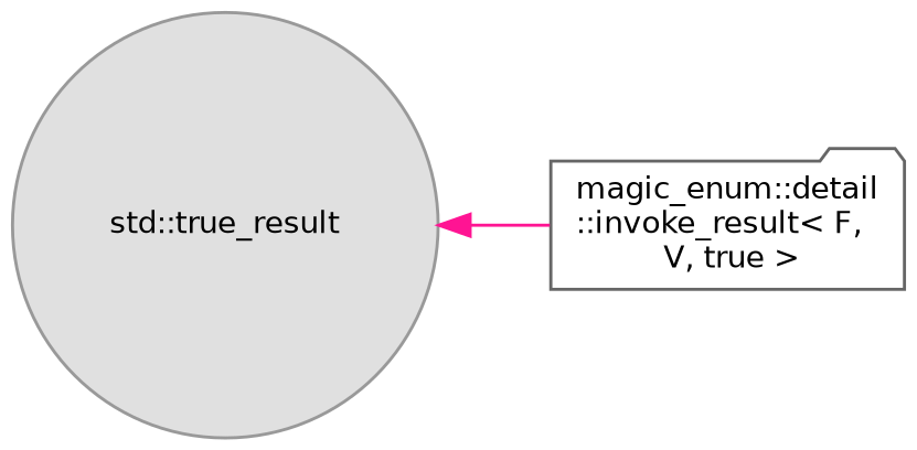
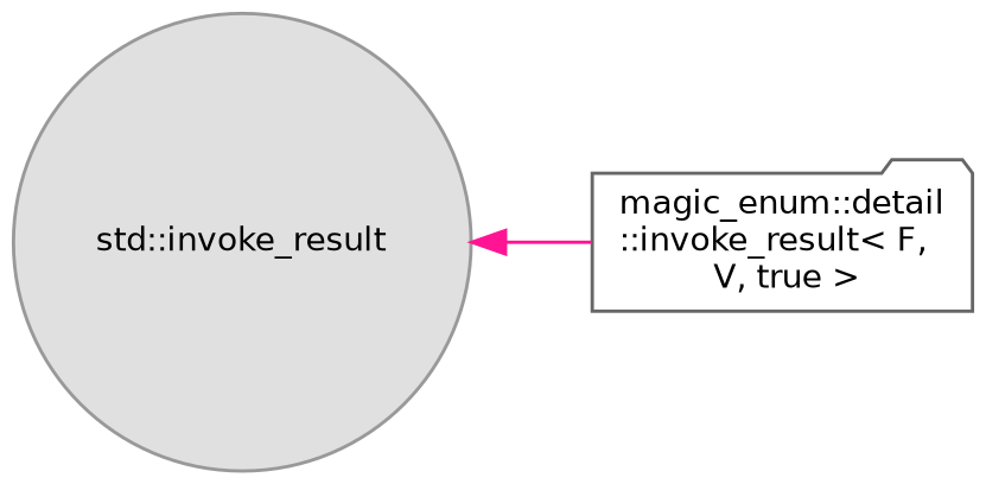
  digraph {
    rankdir=LR
    node [fontname=Helvetica fontsize=10 style=filled]
-   n1 [color=grey60 fillcolor="#E0E0E0" height=0.2 label="std::true_result" shape=circle width=0.4]
+   n1 [color=grey60 fillcolor="#E0E0E0" height=0.2 label="std::invoke_result" shape=circle width=0.4]
    n2 [color=grey40 fillcolor=white height=0.2 label="magic_enum::detail\l::invoke_result\< F,\l V, true \>" shape=folder width=0.4]
    n1 -> n2 [color=deeppink dir=back fontname=Helvetica fontsize=10 labelfontname=Helvetica labelfontsize=10 style=solid]
  }
